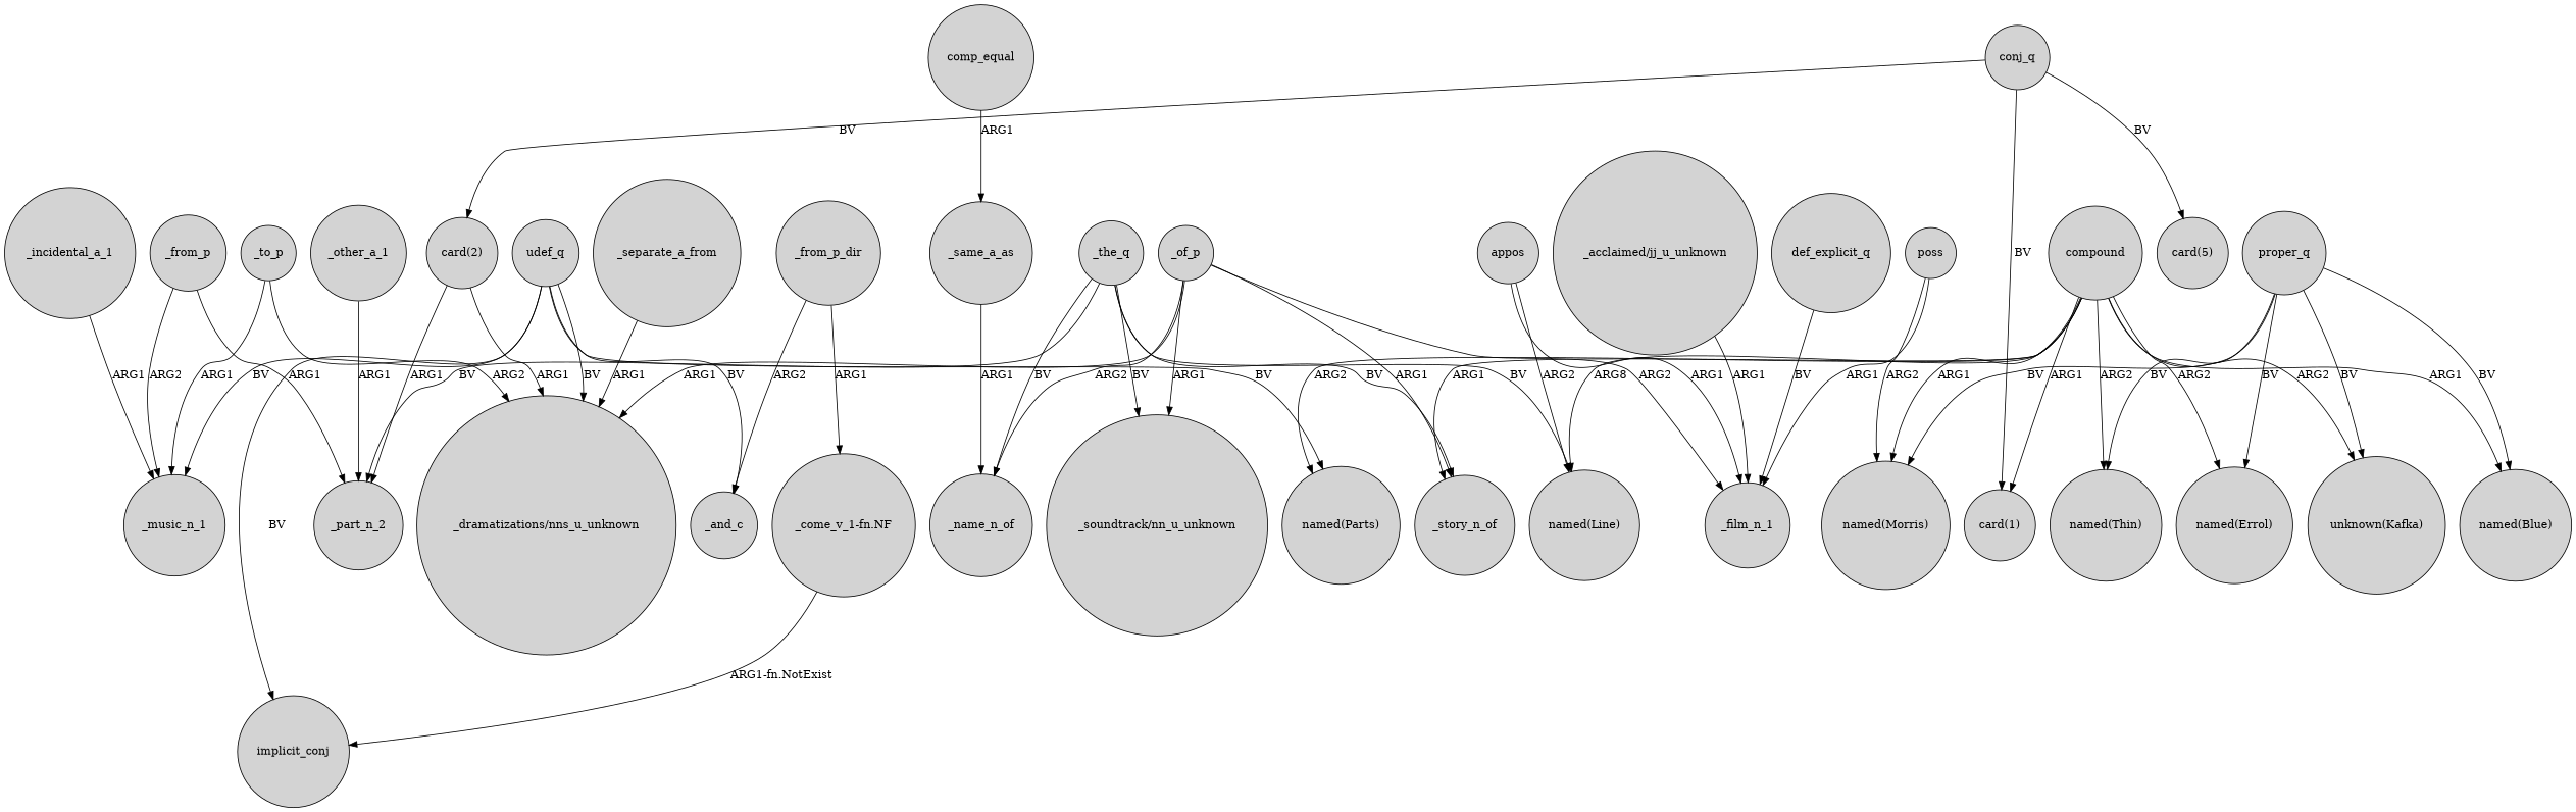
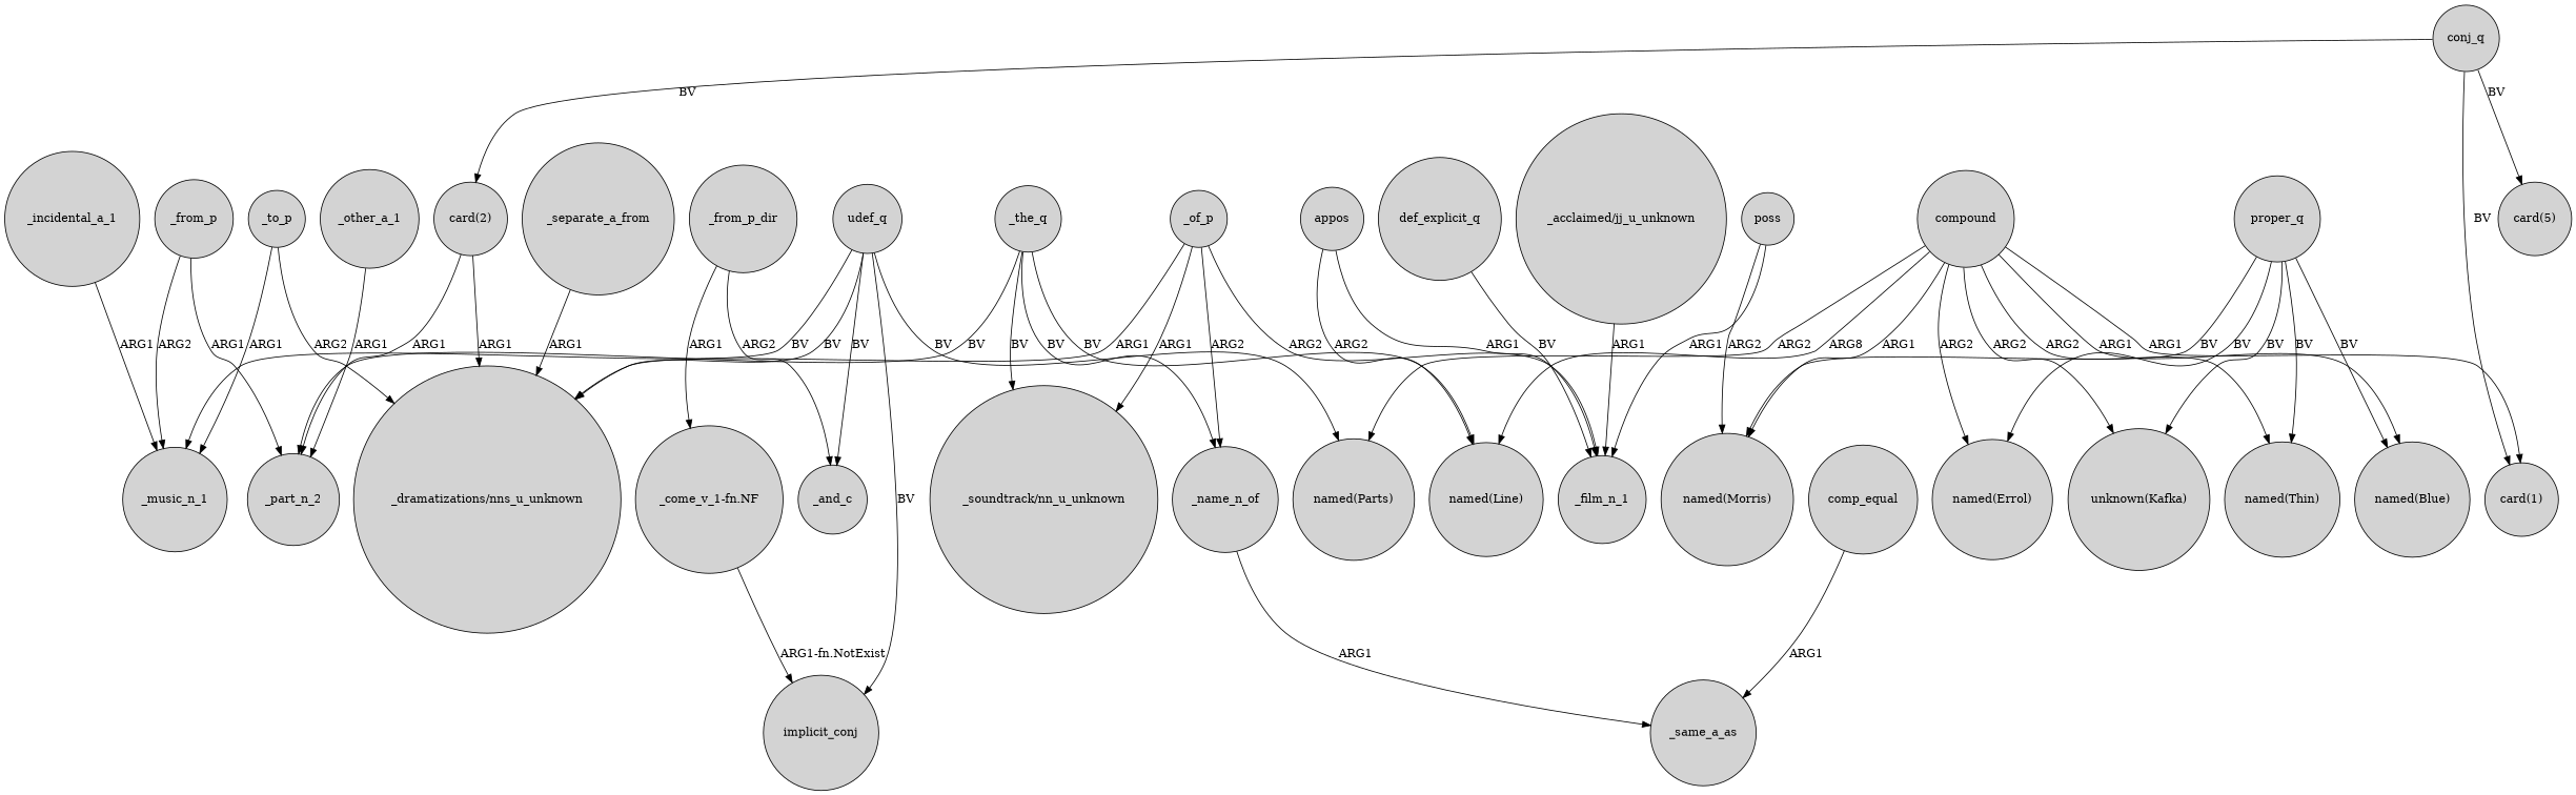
  digraph {
    fontname="DejaVu Serif"
    node [fontname="DejaVu Serif" shape=circle style=filled]
    edge [fontname="DejaVu Serif"]
    _from_p
    _music_n_1
    n3 [label=_part_n_2]
    "card(2)"
    "_dramatizations/nns_u_unknown"
    compound
    "named(Parts)"
-   _story_n_of
    "named(Line)"
    "named(Thin)"
    "named(Morris)"
    n12 [label="unknown(Kafka)"]
    "named(Blue)"
    "card(1)"
    "named(Errol)"
    _of_p
    _film_n_1
    _name_n_of
    "_soundtrack/nn_u_unknown"
    _to_p
    appos
    _the_q
    _same_a_as
    _from_p_dir
    _and_c
    "_come_v_1-fn.NF"
    implicit_conj
    poss
    udef_q
    proper_q
    _separate_a_from
    n32 [label=conj_q]
    "card(5)"
    comp_equal
    _other_a_1
    _incidental_a_1
    "_acclaimed/jj_u_unknown"
    def_explicit_q
    _from_p -> _music_n_1 [label=ARG2]
    _from_p -> n3 [label=ARG1]
    "card(2)" -> n3 [label=ARG1]
    "card(2)" -> "_dramatizations/nns_u_unknown" [label=ARG1]
    compound -> "named(Parts)" [label=ARG2]
-   compound -> _story_n_of [label=ARG1]
    compound -> "named(Line)" [label=ARG8]
    compound -> "named(Thin)" [label=ARG2]
    compound -> "named(Morris)" [label=ARG1]
    compound -> n12 [label=ARG2]
    compound -> "named(Blue)" [label=ARG1]
    compound -> "card(1)" [label=ARG1]
    compound -> "named(Errol)" [label=ARG2]
    _of_p -> "_dramatizations/nns_u_unknown" [label=ARG1]
-   _of_p -> _story_n_of [label=ARG1]
    _of_p -> _film_n_1 [label=ARG2]
    _of_p -> _name_n_of [label=ARG2]
    _of_p -> "_soundtrack/nn_u_unknown" [label=ARG1]
    _to_p -> _music_n_1 [label=ARG1]
    _to_p -> "_dramatizations/nns_u_unknown" [label=ARG2]
    appos -> "named(Line)" [label=ARG2]
    appos -> _film_n_1 [label=ARG1]
    _the_q -> n3 [label=BV]
-   _the_q -> _story_n_of [label=BV]
    _the_q -> "named(Line)" [label=BV]
    _the_q -> _name_n_of [label=BV]
    _the_q -> "_soundtrack/nn_u_unknown" [label=BV]
-   _same_a_as -> _name_n_of [label=ARG1]
+   _name_n_of -> _same_a_as [label=ARG1]
    _from_p_dir -> _and_c [label=ARG2]
    _from_p_dir -> "_come_v_1-fn.NF" [label=ARG1]
    "_come_v_1-fn.NF" -> implicit_conj [label="ARG1-fn.NotExist"]
    poss -> "named(Morris)" [label=ARG2]
    poss -> _film_n_1 [label=ARG1]
    udef_q -> _music_n_1 [label=BV]
    udef_q -> "_dramatizations/nns_u_unknown" [label=BV]
    udef_q -> "named(Parts)" [label=BV]
    udef_q -> _and_c [label=BV]
    udef_q -> implicit_conj [label=BV]
    proper_q -> "named(Thin)" [label=BV]
    proper_q -> "named(Morris)" [label=BV]
    proper_q -> n12 [label=BV]
    proper_q -> "named(Blue)" [label=BV]
    proper_q -> "named(Errol)" [label=BV]
    _separate_a_from -> "_dramatizations/nns_u_unknown" [label=ARG1]
    n32 -> "card(2)" [label=BV]
    n32 -> "card(1)" [label=BV]
    n32 -> "card(5)" [label=BV]
    comp_equal -> _same_a_as [label=ARG1]
    _other_a_1 -> n3 [label=ARG1]
    _incidental_a_1 -> _music_n_1 [label=ARG1]
    "_acclaimed/jj_u_unknown" -> _film_n_1 [label=ARG1]
    def_explicit_q -> _film_n_1 [label=BV]
  }
